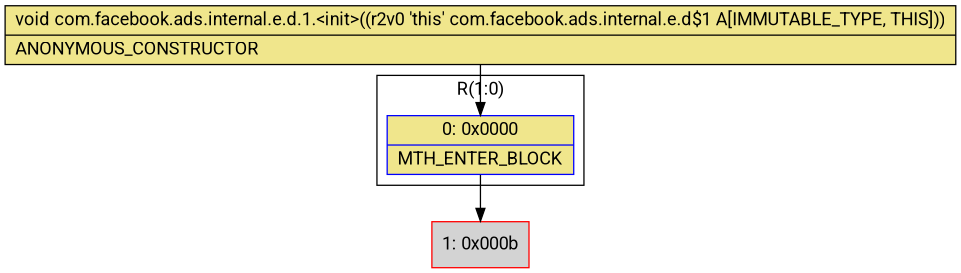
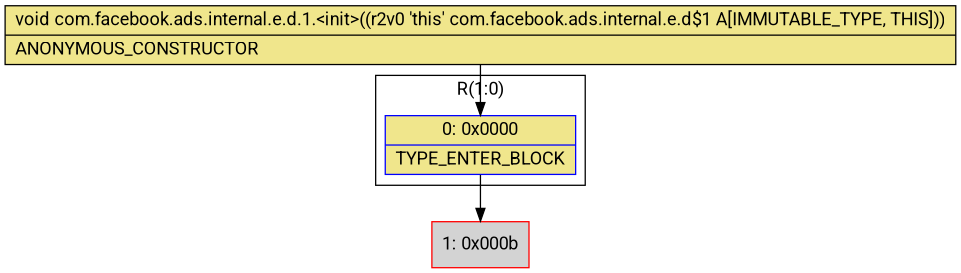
  digraph {
    fontname=Roboto
    node [shape=record style=filled fillcolor=khaki fontname=Roboto]
    edge [fontname=Roboto]
-   n1 [color=blue label="{0\:\ 0x0000|MTH_ENTER_BLOCK\l}"]
+   n1 [color=blue label="{0\:\ 0x0000|TYPE_ENTER_BLOCK\l}"]
    n2 [color=red label="{1\:\ 0x000b}" fillcolor=lightgrey]
    n3 [label="{void com.facebook.ads.internal.e.d.1.\<init\>((r2v0 'this' com.facebook.ads.internal.e.d$1 A[IMMUTABLE_TYPE, THIS]))  | ANONYMOUS_CONSTRUCTOR\l}"]
    subgraph cluster_1 {
      label="R(1:0)"
      n1
    }
    n1 -> n2
    n3 -> n1
  }
